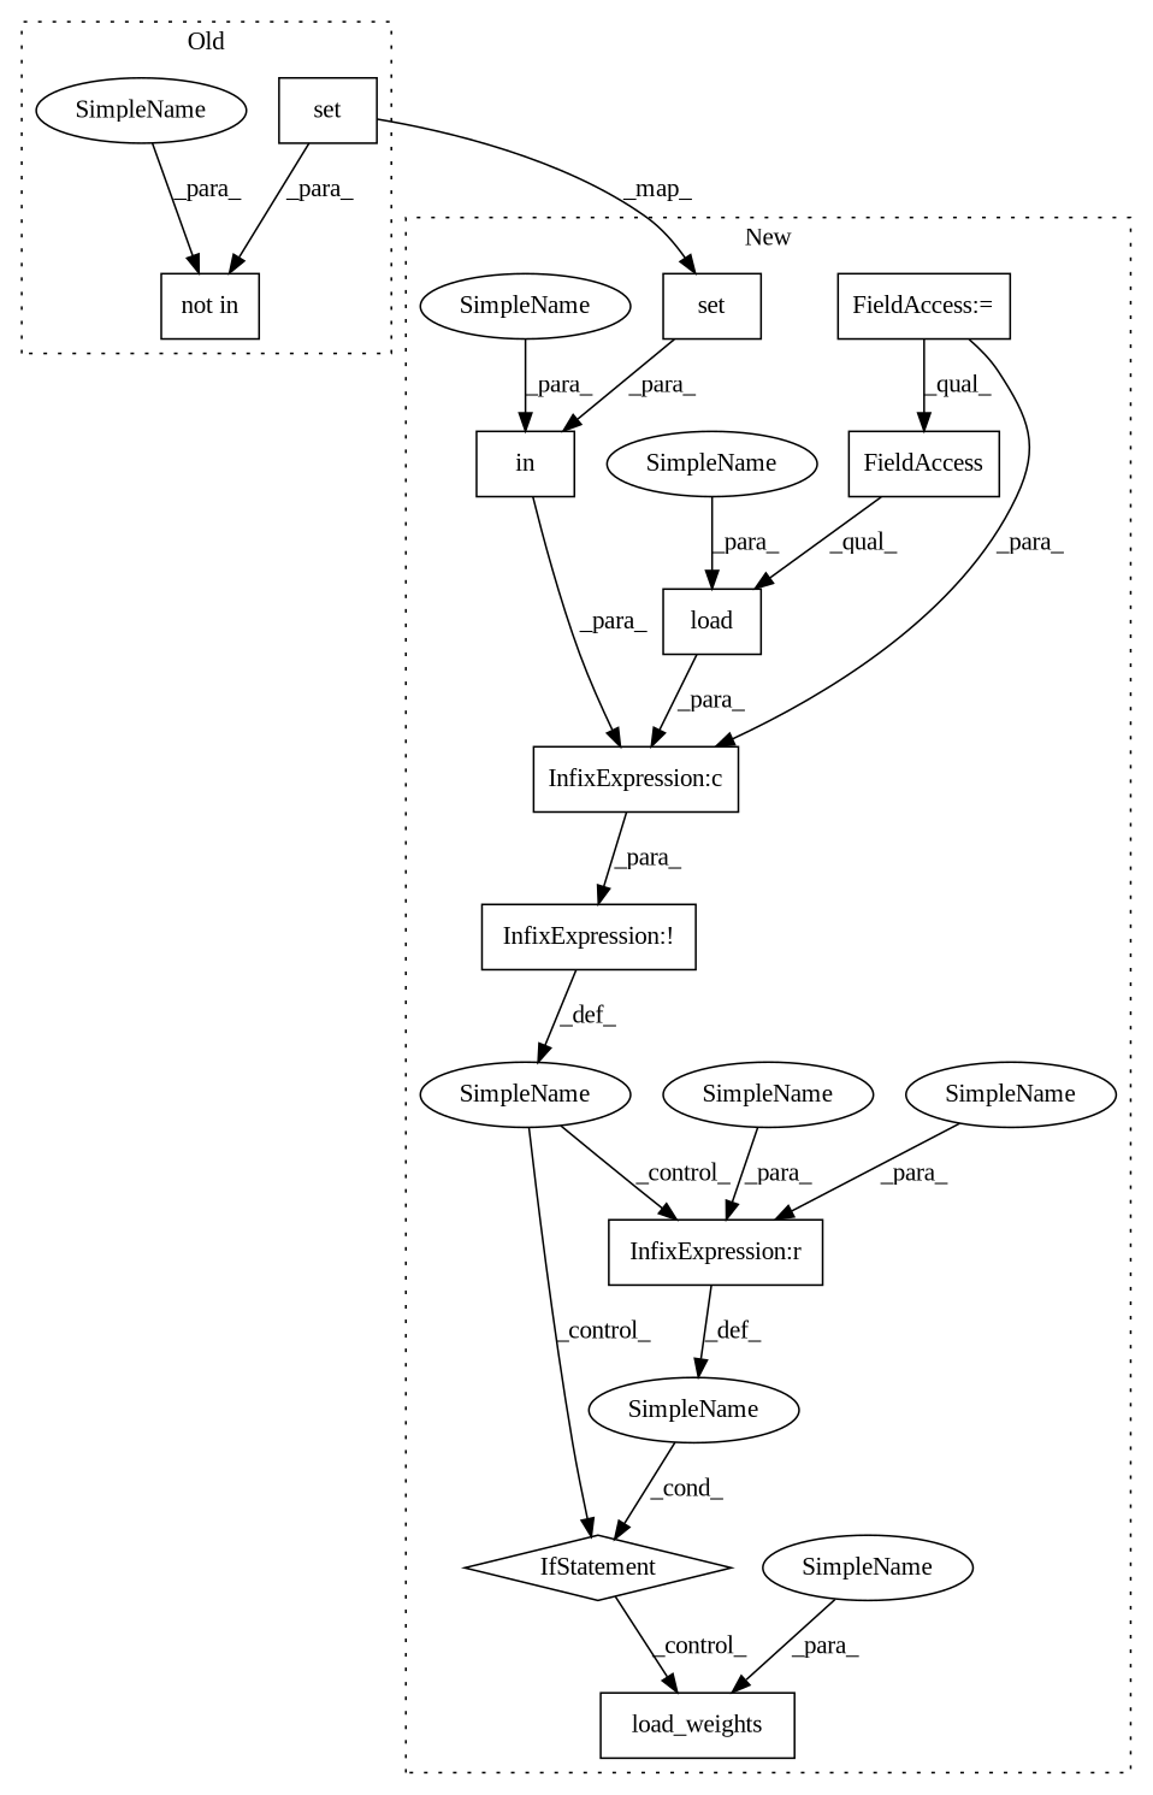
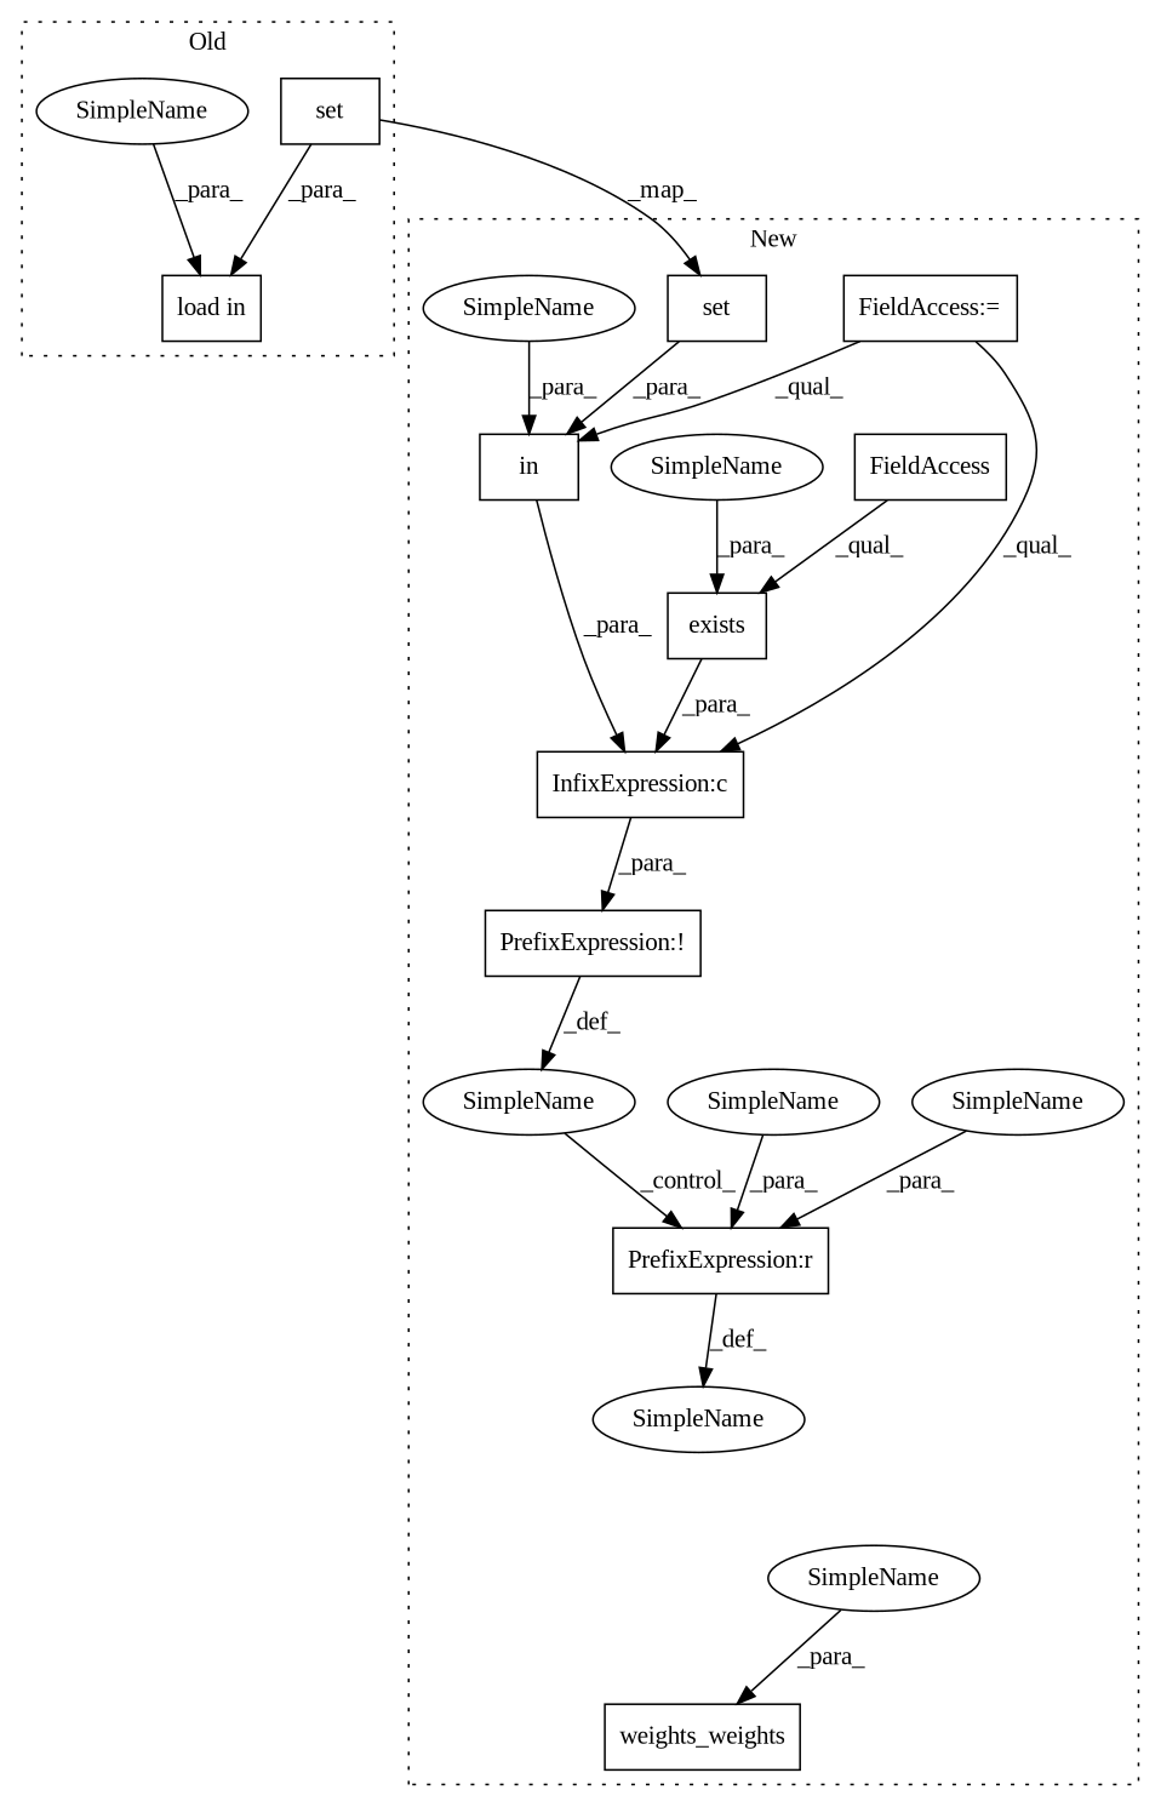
  digraph {
    fontname="Liberation Serif"
    node [a=42 fontname="Liberation Serif" l=7 shape=box]
    edge [fontname="Liberation Serif"]
-   n1 [a=32 l="7,1" label=load s="3230,3244"]
+   n1 [a=32 l="7,1" label=exists s="3230,3244"]
    n2 [a=22 label=FieldAccess s=3222]
-   n3 [a=38 l=1 label="InfixExpression:!" s=3179]
-   n4 [a=27 l=4 label="InfixExpression:r" s=6678]
+   n3 [a=38 l=1 label="PrefixExpression:!" s=3179]
+   n4 [a=27 l=4 label="PrefixExpression:r" s=6678]
    n5 [a=27 l=4 label="InfixExpression:c" s=3218]
-   n6 [a=32 l="13,1" label=load_weights s="6702,6722"]
+   n6 [a=32 l="13,1" label=weights_weights s="6702,6722"]
    n7 [a=105 l=31 label=in s=3186]
    n8 [label=SimpleName shape=ellipse l=""]
-   n9 [a=25 l="4,2" label=IfStatement s="6667,6686" shape=diamond]
    n10 [a=32 l="4,1" label=set s="3197,3216"]
    n11 [label=SimpleName shape=ellipse l=""]
    n12 [a=7 l=2 label="FieldAccess:=" s=2941]
    n13 [l=4 label=SimpleName s=6682 shape=ellipse]
    n14 [label=SimpleName s=6715 shape=ellipse]
    n15 [label=SimpleName s=3237 shape=ellipse]
    n16 [label=SimpleName s=6671 shape=ellipse]
    n17 [label=SimpleName s=3186 shape=ellipse]
-   n18 [a=108 l=35 label="not in" s=3157]
+   n18 [a=108 l=35 label="load in" s=3157]
    n19 [a=32 l="4,1" label=set s="3172,3191"]
    n20 [label=SimpleName s=3157 shape=ellipse]
    subgraph cluster_1 {
      label=New
      style=dotted
      n1
      n2
      n3
      n4
      n5
      n6
      n7
      n8
-     n9
      n10
      n11
      n12
      n13
      n14
      n15
      n16
      n17
    }
    subgraph cluster_2 {
      label=Old
      style=dotted
      n18
      n19
      n20
    }
    n1 -> n5 [label=_para_]
    n2 -> n1 [label=_qual_]
    n3 -> n11 [label=_def_]
    n4 -> n8 [label=_def_]
    n5 -> n3 [label=_para_]
    n7 -> n5 [label=_para_]
-   n8 -> n9 [label=_cond_]
-   n9 -> n6 [label=_control_]
    n10 -> n7 [label=_para_]
    n11 -> n4 [label=_control_]
-   n11 -> n9 [label=_control_]
-   n12 -> n2 [label=_qual_]
-   n12 -> n5 [label=_para_]
+   n12 -> n7 [label=_qual_]
+   n12 -> n5 [label=_qual_]
    n13 -> n4 [label=_para_]
    n14 -> n6 [label=_para_]
    n15 -> n1 [label=_para_]
    n16 -> n4 [label=_para_]
    n17 -> n7 [label=_para_]
    n19 -> n10 [label=_map_]
    n19 -> n18 [label=_para_]
    n20 -> n18 [label=_para_]
  }
